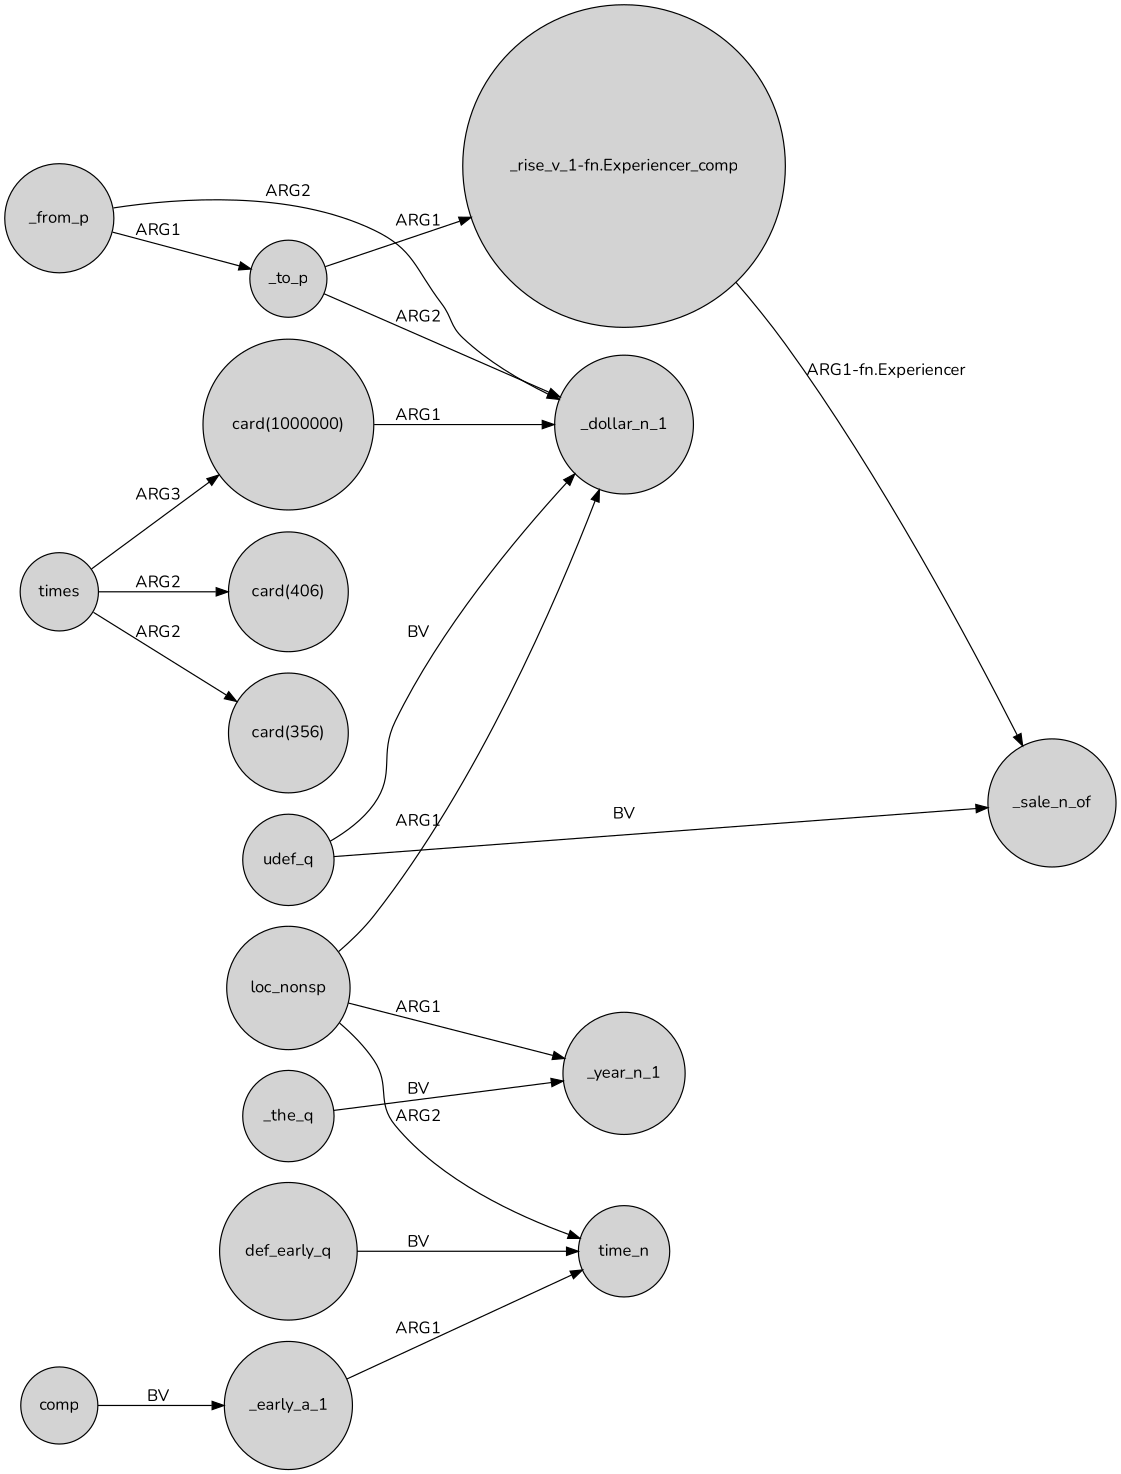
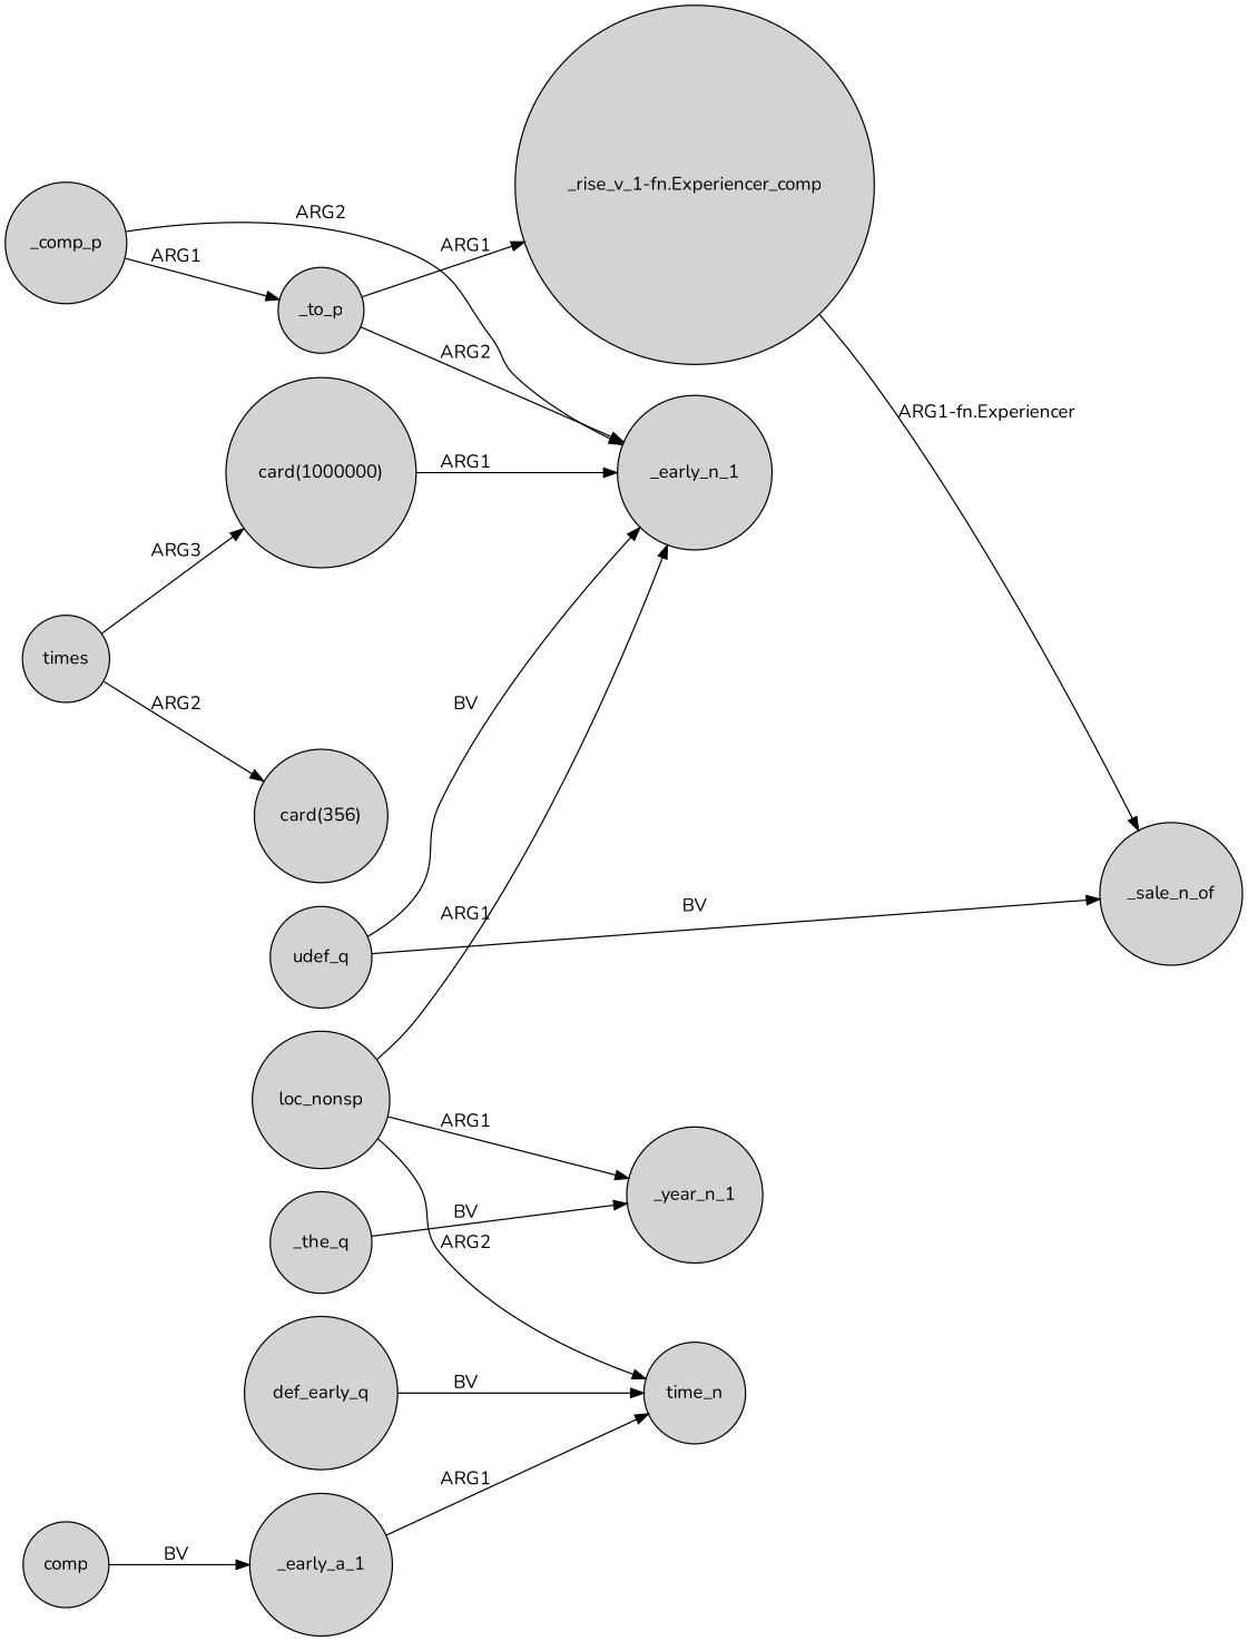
  digraph {
    fontname=Nunito
    rankdir=LR
    node [fontname=Nunito shape=circle style=filled]
    edge [fontname=Nunito]
    _early_a_1
    time_n
    times
    "card(1000000)"
-   "card(406)"
    "card(356)"
-   _dollar_n_1
+   _dollar_n_1 [label=_early_n_1]
    loc_nonsp
    _year_n_1
    n10 [label=def_early_q]
    _to_p
    n12 [label="_rise_v_1-fn.Experiencer_comp"]
    _sale_n_of
    comp
    _the_q
    udef_q
-   _from_p
+   _from_p [label=_comp_p]
    _early_a_1 -> time_n [label=ARG1]
    times -> "card(1000000)" [label=ARG3]
-   times -> "card(406)" [label=ARG2]
    times -> "card(356)" [label=ARG2]
    "card(1000000)" -> _dollar_n_1 [label=ARG1]
    loc_nonsp -> time_n [label=ARG2]
    loc_nonsp -> _dollar_n_1 [label=ARG1]
    loc_nonsp -> _year_n_1 [label=ARG1]
    n10 -> time_n [label=BV]
    _to_p -> _dollar_n_1 [label=ARG2]
    _to_p -> n12 [label=ARG1]
    n12 -> _sale_n_of [label="ARG1-fn.Experiencer"]
    comp -> _early_a_1 [label=BV]
    _the_q -> _year_n_1 [label=BV]
    udef_q -> _dollar_n_1 [label=BV]
    udef_q -> _sale_n_of [label=BV]
    _from_p -> _dollar_n_1 [label=ARG2]
    _from_p -> _to_p [label=ARG1]
  }
